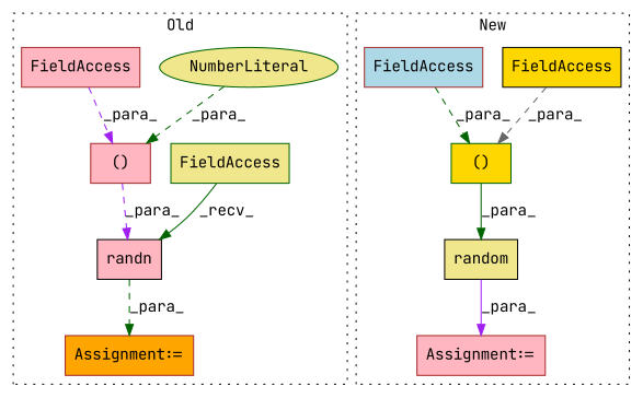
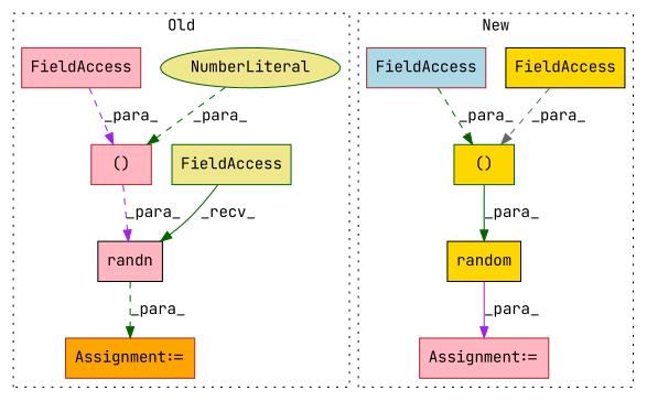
  digraph {
    fontname="JetBrains Mono"
    node [a=22 l=1 s=4682 shape=box style=filled fillcolor=lightpink color=brown fontname="JetBrains Mono"]
    edge [color=darkgreen style=dashed fontname="JetBrains Mono"]
    n1 [a=32 l="11,2" label=randn s="4671,4703" color=black]
    n2 [a=7 label="Assignment:=" s=4653 fillcolor=orange]
    n3 [a=106 l=21 label="()"]
    n4 [a=34 l=2 label=NumberLiteral shape=ellipse fillcolor=khaki color=darkgreen]
    n5 [l=7 label=FieldAccess s=4654 fillcolor=khaki color=darkgreen]
    n6 [l=6 label=FieldAccess s=4697]
-   n7 [a=32 l="12,2" label=random s="4958,5001" fillcolor=khaki color=black]
+   n7 [a=32 l="12,2" label=random s="4958,5001" fillcolor=gold color=black]
    n8 [a=106 l=31 label="()" s=4970 fillcolor=gold color=darkgreen]
    n9 [a=7 label="Assignment:=" s=4954]
    n10 [l=7 label=FieldAccess s=4994 fillcolor=gold color=black]
    n11 [l=11 label=FieldAccess s=4970 fillcolor=lightblue]
    subgraph cluster_1 {
      label=Old
      style=dotted
      n1
      n2
      n3
      n4
      n5
      n6
    }
    subgraph cluster_2 {
      label=New
      style=dotted
      n7
      n8
      n9
      n10
      n11
    }
    n1 -> n2 [label=_para_]
    n3 -> n1 [label=_para_ color=purple]
    n4 -> n3 [label=_para_]
    n5 -> n1 [label=_recv_ style=solid]
    n6 -> n3 [label=_para_ color=purple]
    n7 -> n9 [label=_para_ color=purple style=solid]
    n8 -> n7 [label=_para_ style=solid]
    n10 -> n8 [label=_para_ color=gray40]
    n11 -> n8 [label=_para_]
  }
